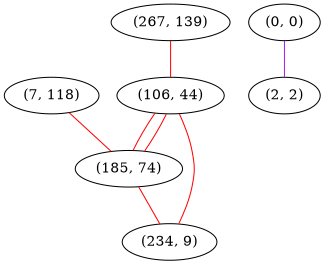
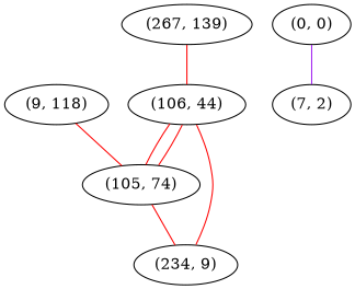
  graph {
    edge [color=red weight=1]
    n1 [label="(267, 139)"]
    n2 [label="(106, 44)"]
-   "(105, 74)" [label="(185, 74)"]
+   "(105, 74)"
    "(234, 9)"
-   "(9, 118)" [label="(7, 118)"]
+   "(9, 118)"
    "(0, 0)"
-   "(2, 2)"
+   "(2, 2)" [label="(7, 2)"]
    n1 -- n2
    n2 -- "(105, 74)"
    n2 -- "(105, 74)"
    n2 -- "(234, 9)"
    "(105, 74)" -- "(234, 9)"
    "(9, 118)" -- "(105, 74)"
    "(0, 0)" -- "(2, 2)" [color=purple weight=4]
  }
